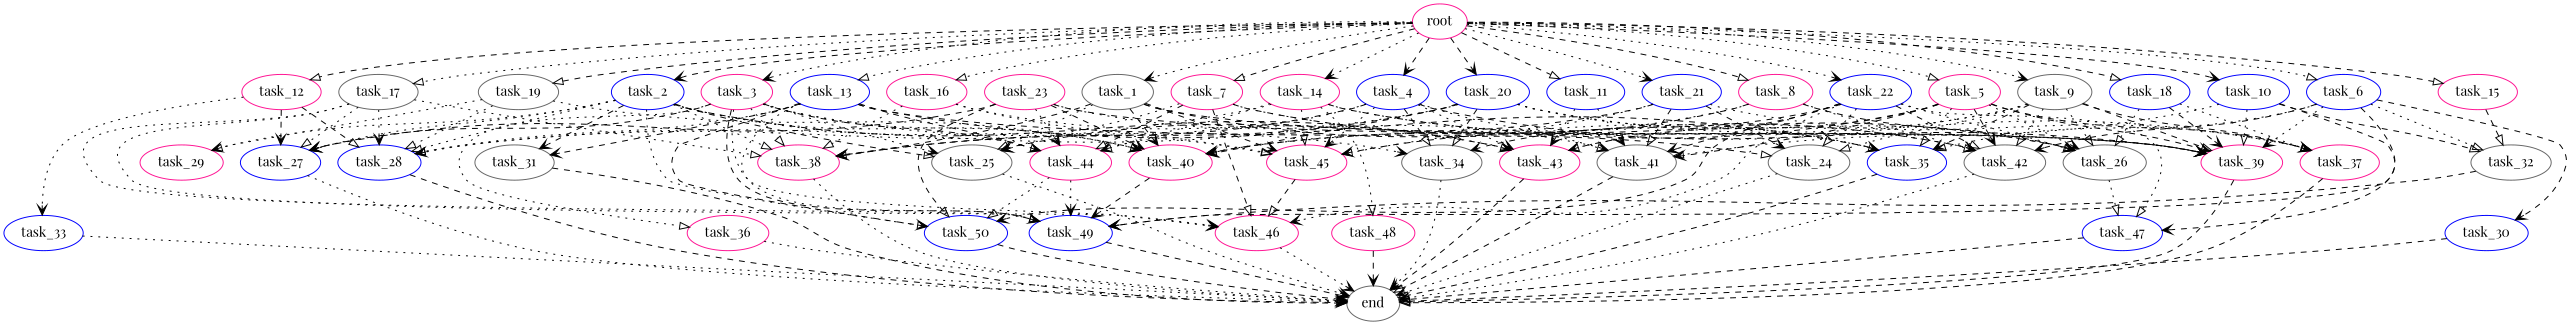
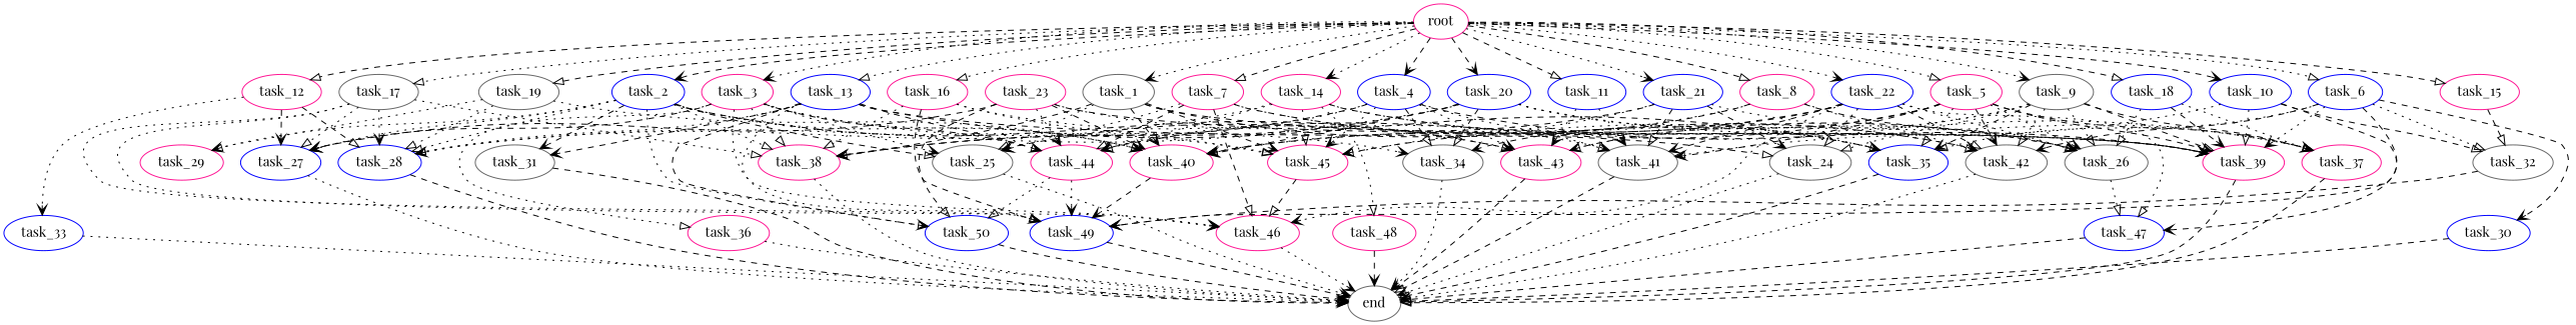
  digraph {
    fontname="Playfair Display"
    node [color=deeppink fontname="Playfair Display"]
    edge [arrowhead=vee fontname="Playfair Display" style=dotted]
    task_1 [color=gray40]
    root
    task_2 [color=blue]
    task_3
    task_4 [color=blue]
    task_5
    task_6 [color=blue]
    task_7
    task_8
    task_9 [color=gray40]
    task_10 [color=blue]
    task_11 [color=blue]
    task_12
    task_13 [color=blue]
    task_14
    task_15
    task_16
    task_17 [color=gray40]
    task_18 [color=blue]
    task_19 [color=gray40]
    task_20 [color=blue]
    task_21 [color=blue]
    task_22 [color=blue]
    task_24 [color=gray40]
    task_25 [color=gray40]
    task_38
    task_39
    task_40
    task_45
    task_27 [color=blue]
    task_28 [color=blue]
    task_29
    task_31 [color=gray40]
    task_43
    task_50 [color=blue]
    task_34 [color=gray40]
    task_36
    task_44
    task_46
    task_41 [color=gray40]
    task_26 [color=gray40]
    task_35 [color=blue]
    task_37
    task_42 [color=gray40]
    task_30 [color=blue]
    task_32 [color=gray40]
    task_49 [color=blue]
    task_47 [color=blue]
    task_33 [color=blue]
    task_48
    task_23
    end [color=gray40]
    task_1 -> task_24 [arrowhead=onormal style=dashed]
    task_1 -> task_25 [arrowhead=onormal]
    task_1 -> task_38 [style=dashed]
    task_1 -> task_39 [style=dashed]
    task_1 -> task_40 [style=dashed]
    task_1 -> task_45 [style=dashed]
    root -> task_1
    root -> task_2 [style=dashed]
    root -> task_3
    root -> task_4 [style=dashed]
    root -> task_5 [arrowhead=onormal]
    root -> task_6 [arrowhead=onormal]
    root -> task_7 [arrowhead=onormal style=dashed]
    root -> task_8 [arrowhead=onormal style=dashed]
    root -> task_9
    root -> task_10 [style=dashed]
    root -> task_11 [arrowhead=onormal style=dashed]
    root -> task_12 [arrowhead=onormal style=dashed]
    root -> task_13 [arrowhead=onormal]
    root -> task_14
    root -> task_15 [arrowhead=onormal style=dashed]
    root -> task_16 [arrowhead=onormal]
    root -> task_17 [arrowhead=onormal]
    root -> task_18 [arrowhead=onormal style=dashed]
    root -> task_19 [arrowhead=onormal style=dashed]
    root -> task_20 [style=dashed]
    root -> task_21
    root -> task_22
    task_2 -> task_25 [arrowhead=onormal style=dashed]
    task_2 -> task_38 [arrowhead=onormal]
    task_2 -> task_40
    task_2 -> task_45 [arrowhead=onormal]
    task_2 -> task_27
    task_2 -> task_28 [arrowhead=onormal]
    task_2 -> task_29
    task_2 -> task_31 [style=dashed]
    task_2 -> task_43 [style=dashed]
    task_2 -> task_50
    task_3 -> task_25
    task_3 -> task_38 [arrowhead=onormal]
    task_3 -> task_40 [arrowhead=onormal]
    task_3 -> task_27 [style=dashed]
    task_3 -> task_34
    task_3 -> task_36 [arrowhead=onormal]
    task_3 -> task_44 [arrowhead=onormal style=dashed]
    task_3 -> task_46
    task_4 -> task_38 [style=dashed]
    task_4 -> task_39 [style=dashed]
    task_4 -> task_45
    task_4 -> task_43
    task_4 -> task_34 [arrowhead=onormal style=dashed]
    task_4 -> task_44
    task_4 -> task_41 [arrowhead=onormal]
    task_5 -> task_39 [style=dashed]
    task_5 -> task_40 [style=dashed]
    task_5 -> task_43 [arrowhead=onormal style=dashed]
    task_5 -> task_41 [style=dashed]
    task_5 -> task_26
    task_5 -> task_35 [arrowhead=onormal]
    task_5 -> task_37 [arrowhead=onormal style=dashed]
    task_5 -> task_42 [style=dashed]
    task_6 -> task_39
    task_6 -> task_35 [arrowhead=onormal]
    task_6 -> task_42 [style=dashed]
    task_6 -> task_30 [style=dashed]
    task_6 -> task_32 [arrowhead=onormal]
    task_6 -> task_49 [style=dashed]
    task_7 -> task_25
    task_7 -> task_44 [arrowhead=onormal style=dashed]
    task_7 -> task_46 [arrowhead=onormal style=dashed]
    task_7 -> task_35
    task_7 -> task_42 [style=dashed]
    task_8 -> task_40 [arrowhead=onormal]
    task_8 -> task_45 [style=dashed]
    task_8 -> task_26 [style=dashed]
    task_8 -> task_42 [arrowhead=onormal]
    task_9 -> task_24 [arrowhead=onormal]
    task_9 -> task_39 [arrowhead=onormal style=dashed]
    task_9 -> task_40
    task_9 -> task_43
    task_9 -> task_26 [arrowhead=onormal]
    task_9 -> task_35 [style=dashed]
    task_9 -> task_37 [style=dashed]
    task_9 -> task_42 [arrowhead=onormal]
    task_10 -> task_39 [arrowhead=onormal]
    task_10 -> task_41 [arrowhead=onormal]
    task_10 -> task_32 [arrowhead=onormal style=dashed]
    task_10 -> task_47 [style=dashed]
    task_11 -> task_43
    task_11 -> task_41
    task_12 -> task_27 [style=dashed]
    task_12 -> task_28 [arrowhead=onormal style=dashed]
    task_12 -> task_33
    task_13 -> task_39 [style=dashed]
    task_13 -> task_28
    task_13 -> task_31 [style=dashed]
    task_13 -> task_50 [arrowhead=onormal style=dashed]
    task_13 -> task_44 [style=dashed]
    task_13 -> task_35 [arrowhead=onormal style=dashed]
    task_13 -> task_49
    task_14 -> task_45 [arrowhead=onormal]
    task_14 -> task_28 [arrowhead=onormal]
    task_14 -> task_44 [arrowhead=onormal]
    task_14 -> task_26 [style=dashed]
    task_14 -> task_42
    task_14 -> task_48 [arrowhead=onormal]
    task_15 -> task_32 [arrowhead=onormal style=dashed]
    task_16 -> task_38 [arrowhead=onormal]
    task_16 -> task_45 [arrowhead=onormal]
    task_16 -> task_43 [arrowhead=onormal]
-   task_3 -> task_49 [arrowhead=onormal style=dashed]
+   task_16 -> task_49 [arrowhead=onormal style=dashed]
    task_17 -> task_38 [arrowhead=onormal]
    task_17 -> task_27 [arrowhead=onormal]
    task_17 -> task_28
    task_17 -> task_46
    task_17 -> task_49 [arrowhead=onormal]
    task_18 -> task_39 [style=dashed]
    task_18 -> task_26 [arrowhead=onormal]
    task_18 -> task_37
    task_19 -> task_40
    task_19 -> task_28 [arrowhead=onormal]
    task_19 -> task_29 [arrowhead=onormal]
    task_20 -> task_38 [arrowhead=onormal style=dashed]
    task_20 -> task_40 [style=dashed]
    task_20 -> task_28 [arrowhead=onormal]
    task_20 -> task_34 [arrowhead=onormal style=dashed]
    task_20 -> task_26 [arrowhead=onormal]
    task_20 -> task_35
    task_20 -> task_37 [arrowhead=onormal]
    task_21 -> task_24 [style=dashed]
    task_21 -> task_25 [style=dashed]
    task_21 -> task_45 [arrowhead=onormal]
    task_21 -> task_41 [arrowhead=onormal style=dashed]
    task_21 -> task_37 [arrowhead=onormal]
    task_22 -> task_24 [arrowhead=onormal]
-   task_22 -> task_50 [style=dashed]
+   task_22 -> task_44 [style=dashed]
    task_22 -> task_34 [style=dashed]
    task_22 -> task_46
    task_22 -> task_41 [style=dashed]
    task_22 -> task_26 [arrowhead=onormal]
    task_22 -> task_42 [arrowhead=onormal style=dashed]
    task_22 -> task_47 [arrowhead=onormal]
    task_24 -> end
    task_25 -> end
    task_38 -> end [arrowhead=onormal]
    task_39 -> end [arrowhead=onormal style=dashed]
    task_40 -> task_49 [style=dashed]
    task_45 -> task_46 [arrowhead=onormal style=dashed]
    task_27 -> end
    task_28 -> end [style=dashed]
    task_31 -> end [arrowhead=onormal style=dashed]
    task_43 -> end [style=dashed]
    task_50 -> end [arrowhead=onormal style=dashed]
    task_34 -> end
    task_36 -> end
    task_44 -> task_50 [arrowhead=onormal]
    task_44 -> task_49
    task_46 -> end
    task_41 -> end [arrowhead=onormal style=dashed]
    task_26 -> task_47 [arrowhead=onormal]
    task_35 -> end [arrowhead=onormal style=dashed]
    task_37 -> end [arrowhead=onormal style=dashed]
    task_42 -> end
    task_30 -> end [arrowhead=onormal style=dashed]
    task_32 -> task_49 [style=dashed]
    task_49 -> end [style=dashed]
    task_47 -> end [arrowhead=onormal style=dashed]
    task_33 -> end
    task_48 -> end [style=dashed]
    task_23 -> task_39 [style=dashed]
    task_23 -> task_40 [style=dashed]
    task_23 -> task_27 [style=dashed]
    task_23 -> task_50 [arrowhead=onormal style=dashed]
    task_23 -> task_44
    task_23 -> task_41
  }
